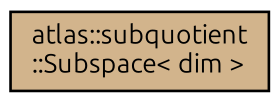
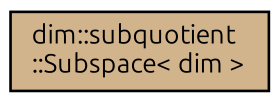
  digraph {
    rankdir=LR
    fontname=Ubuntu
-   n1 [color=black fillcolor=tan fontname=Ubuntu fontsize=10 height=0.2 label="atlas::subquotient\l::Subspace\< dim \>" shape=record style=filled width=0.4]
+   n1 [color=black fillcolor=tan fontname=Ubuntu fontsize=10 height=0.2 label="dim::subquotient\l::Subspace\< dim \>" shape=record style=filled width=0.4]
  }
